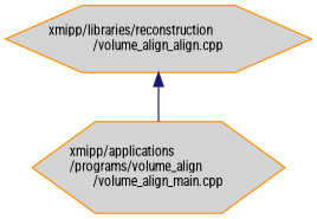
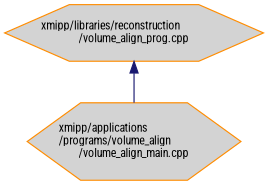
  digraph {
    fontname="Roboto Condensed"
    node [color=darkorange fillcolor=lightgrey fontname="Roboto Condensed" fontsize=10 shape=hexagon style=filled]
-   n1 [fontcolor=black height=0.2 label="xmipp/libraries/reconstruction\l/volume_align_align.cpp" width=0.4]
+   n1 [fontcolor=black height=0.2 label="xmipp/libraries/reconstruction\l/volume_align_prog.cpp" width=0.4]
    n2 [height=0.2 label="xmipp/applications\l/programs/volume_align\l/volume_align_main.cpp" width=0.4]
    n1 -> n2 [color=midnightblue dir=back fontname="Roboto Condensed" fontsize=10 labelfontname=Helvetica labelfontsize=10 style=solid]
  }
